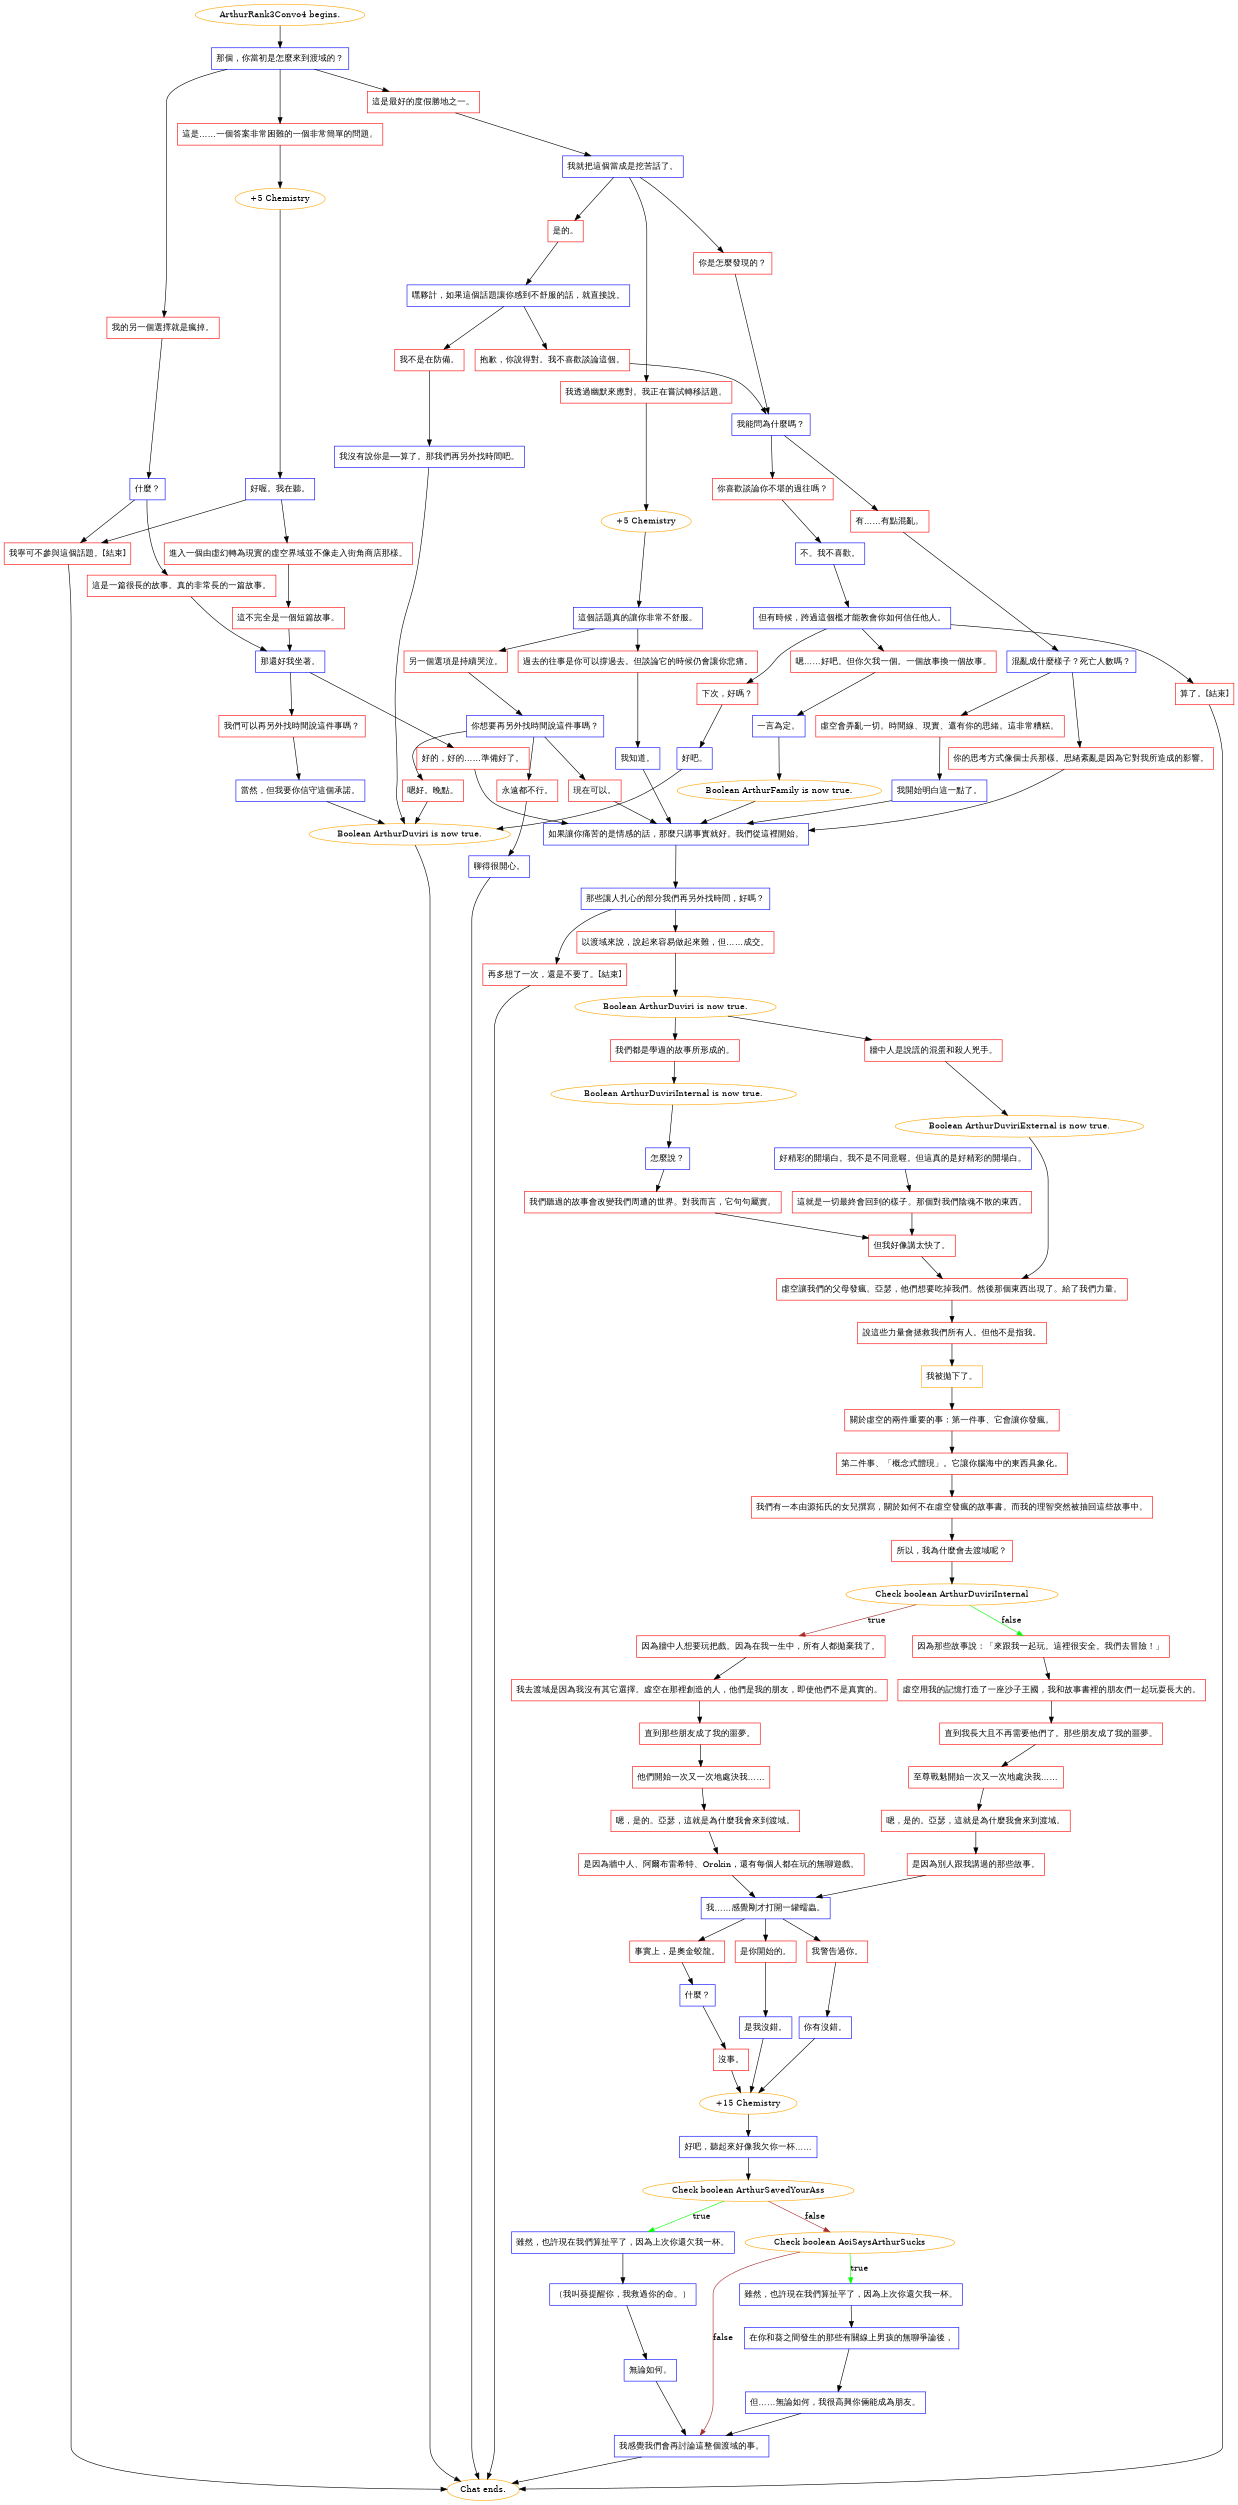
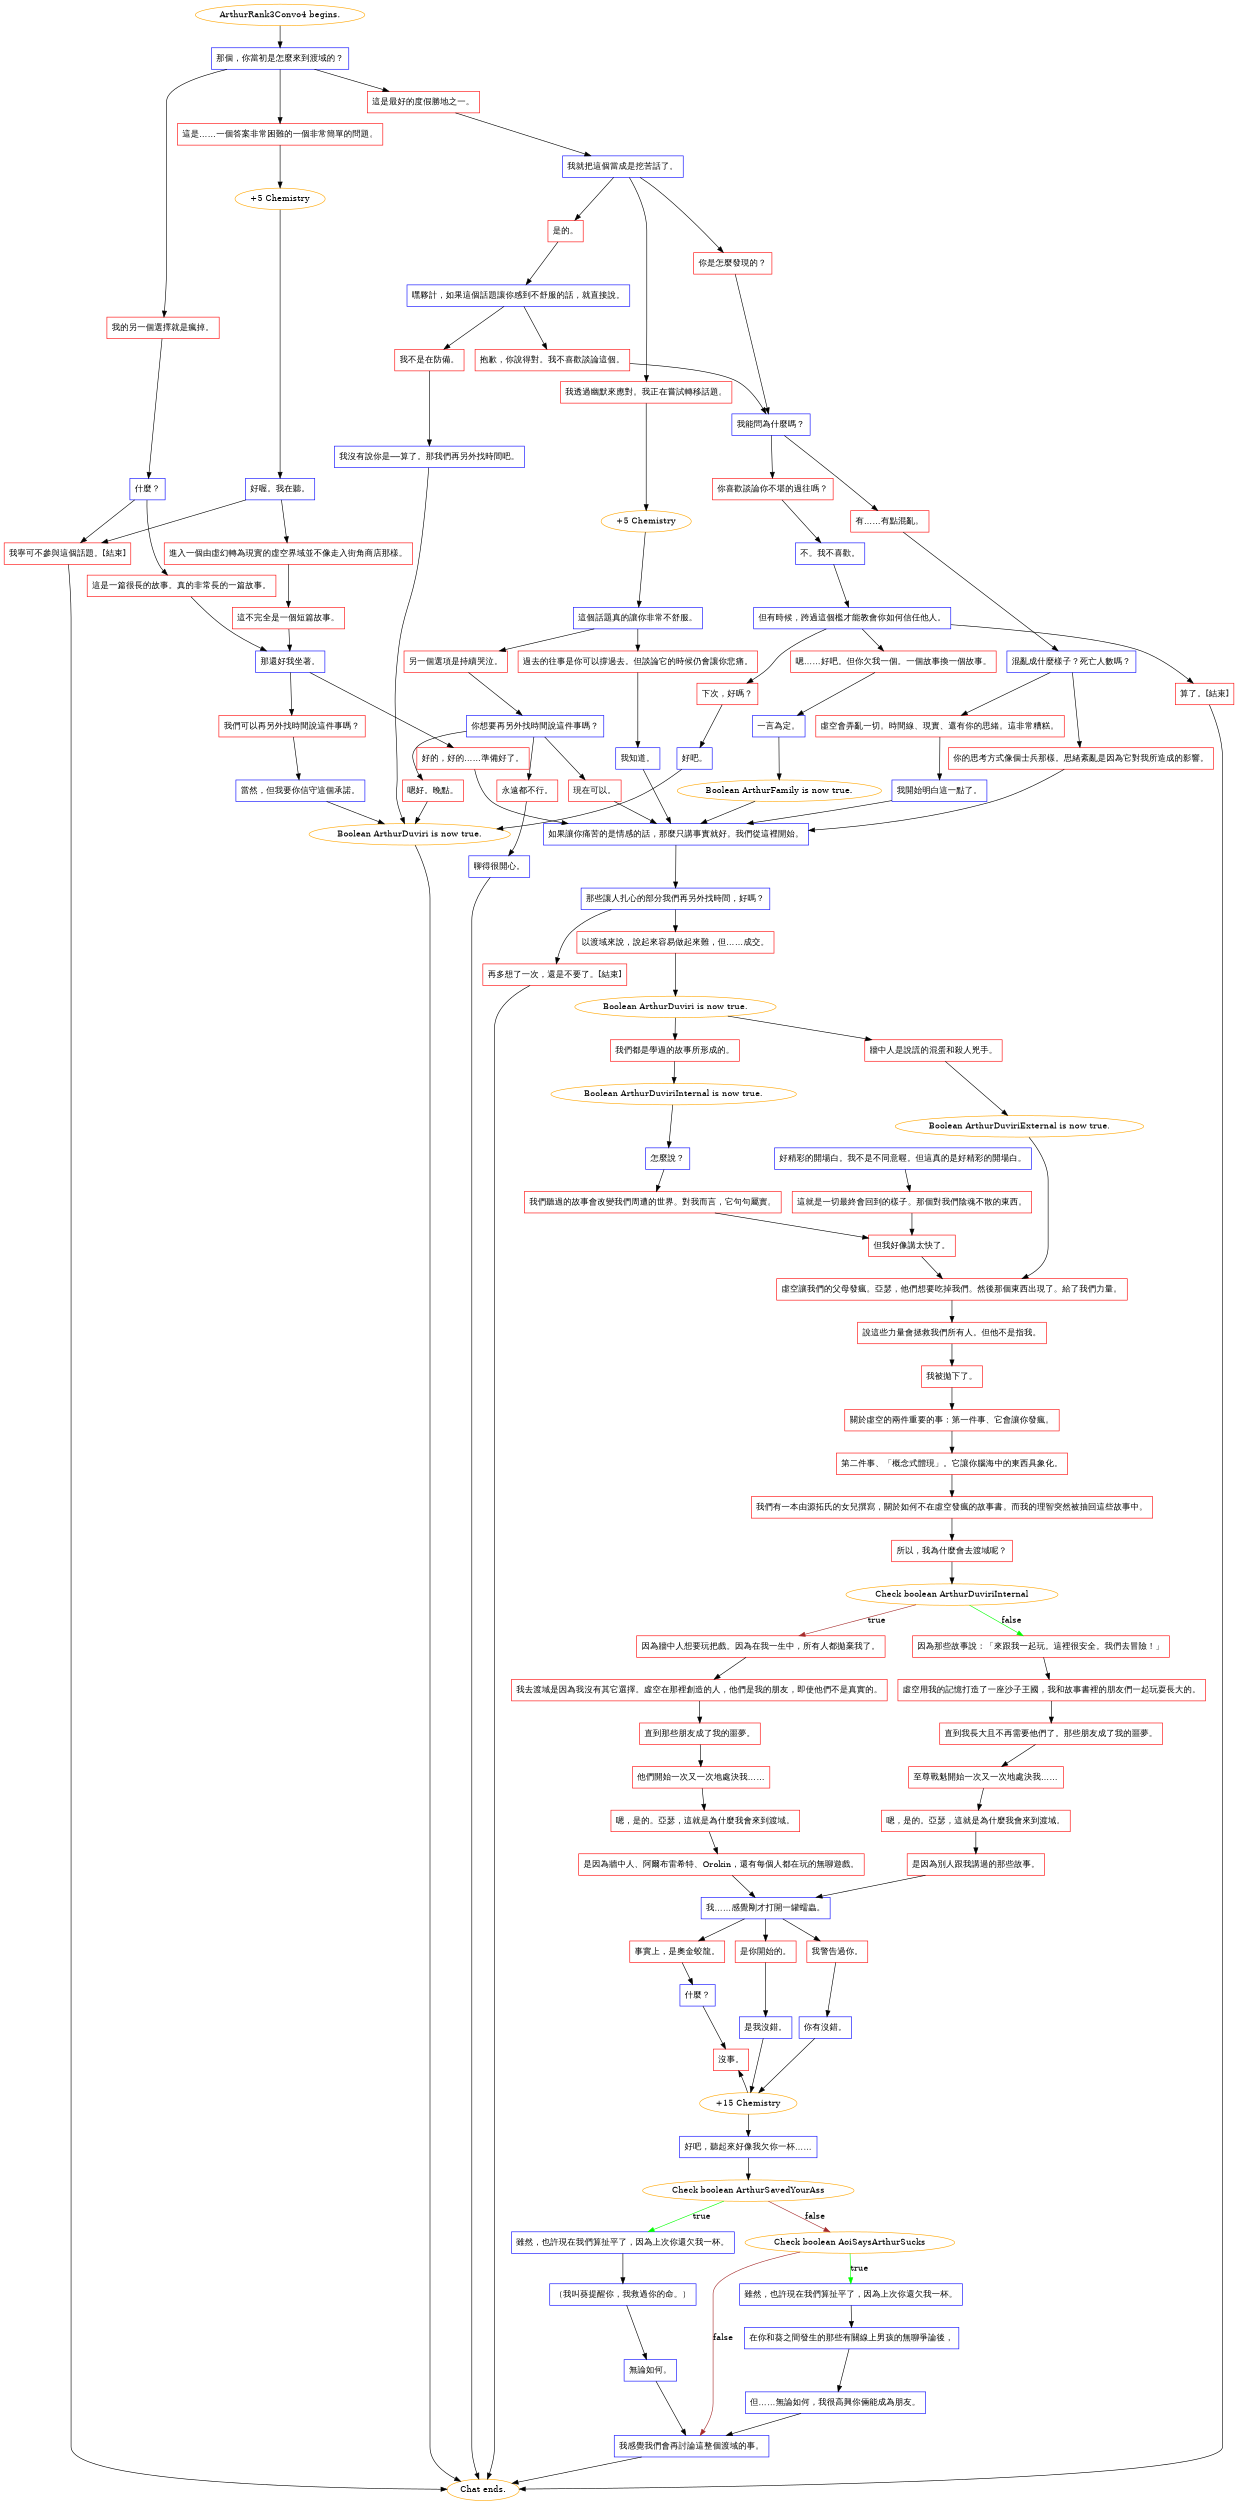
  digraph {
    node [color=red shape=box]
    "ArthurRank3Convo4 begins." [color=orange shape=""]
    n2 [color=blue label="那個，你當初是怎麼來到渡域的？"]
    n3 [label="這是……一個答案非常困難的一個非常簡單的問題。"]
    n4 [label="我的另一個選擇就是瘋掉。"]
    n5 [label="這是最好的度假勝地之一。"]
    n6 [color=orange label="+5 Chemistry" shape=""]
    n7 [color=blue label="什麼？"]
    n8 [color=blue label="我就把這個當成是挖苦話了。"]
    n9 [color=blue label="好喔。我在聽。"]
    n10 [label="這是一篇很長的故事。真的非常長的一篇故事。"]
    n11 [label="我寧可不參與這個話題。[結束]"]
    n12 [label="我透過幽默來應對。我正在嘗試轉移話題。"]
    n13 [label="是的。"]
    n14 [label="你是怎麼發現的？"]
    n15 [label="進入一個由虛幻轉為現實的虛空界域並不像走入街角商店那樣。"]
    n16 [color=blue label="那還好我坐著。"]
    "Chat ends." [color=orange shape=""]
    n18 [color=orange label="+5 Chemistry" shape=""]
    n19 [color=blue label="嘿夥計，如果這個話題讓你感到不舒服的話，就直接說。"]
    n20 [color=blue label="我能問為什麼嗎？"]
    n21 [label="這不完全是一個短篇故事。"]
    n22 [label="好的，好的……準備好了。"]
    n23 [label="我們可以再另外找時間說這件事嗎？"]
    n24 [color=blue label="這個話題真的讓你非常不舒服。"]
    n25 [label="抱歉，你說得對。我不喜歡談論這個。"]
    n26 [label="我不是在防備。"]
    n27 [color=blue label="如果讓你痛苦的是情感的話，那麼只講事實就好。我們從這裡開始。"]
    n28 [color=blue label="當然，但我要你信守這個承諾。"]
    n29 [label="過去的往事是你可以撐過去。但談論它的時候仍會讓你悲痛。"]
    n30 [label="另一個選項是持續哭泣。"]
    n31 [color=blue label="我沒有說你是──算了。那我們再另外找時間吧。"]
    n32 [color=blue label="那些讓人扎心的部分我們再另外找時間，好嗎？"]
    n33 [color=orange label="Boolean ArthurDuviri is now true." shape=""]
    n34 [color=blue label="我知道。"]
    n35 [color=blue label="你想要再另外找時間說這件事嗎？"]
    n36 [label="有……有點混亂。"]
    n37 [label="你喜歡談論你不堪的過往嗎？"]
    n38 [label="以渡域來說，說起來容易做起來難，但……成交。"]
    n39 [label="再多想了一次，還是不要了。[結束]"]
    n40 [label="現在可以。"]
    n41 [label="嗯好。晚點。"]
    n42 [label="永遠都不行。"]
    n43 [color=blue label="混亂成什麼樣子？死亡人數嗎？"]
    n44 [color=blue label="不。我不喜歡。"]
    n45 [color=orange label="Boolean ArthurDuviri is now true." shape=""]
    n46 [color=blue label="聊得很開心。"]
    n47 [label="虛空會弄亂一切。時間線、現實、還有你的思緒。這非常糟糕。"]
    n48 [label="你的思考方式像個士兵那樣。思緒紊亂是因為它對我所造成的影響。"]
    n49 [color=blue label="但有時候，跨過這個檻才能教會你如何信任他人。"]
    n50 [label="我們都是學過的故事所形成的。"]
    n51 [label="牆中人是說謊的混蛋和殺人兇手。"]
    n52 [color=blue label="我開始明白這一點了。"]
    n53 [label="嗯……好吧。但你欠我一個。一個故事換一個故事。"]
    n54 [label="下次，好嗎？"]
    n55 [label="算了。[結束]"]
    n56 [color=orange label="Boolean ArthurDuviriInternal is now true." shape=""]
    n57 [color=orange label="Boolean ArthurDuviriExternal is now true." shape=""]
    n58 [color=blue label="一言為定。"]
    n59 [color=blue label="好吧。"]
    n60 [color=blue label="怎麼說？"]
    n61 [label="虛空讓我們的父母發瘋。亞瑟，他們想要吃掉我們。然後那個東西出現了。給了我們力量。"]
    n62 [color=orange label="Boolean ArthurFamily is now true." shape=""]
    n63 [label="我們聽過的故事會改變我們周遭的世界。對我而言，它句句屬實。"]
    n64 [color=blue label="好精彩的開場白。我不是不同意喔。但這真的是好精彩的開場白。"]
    n65 [label="這就是一切最終會回到的樣子。那個對我們陰魂不散的東西。"]
    n66 [label="但我好像講太快了。"]
    n67 [label="說這些力量會拯救我們所有人。但他不是指我。"]
-   n68 [color=orange label="我被拋下了。"]
+   n68 [label="我被拋下了。"]
    n69 [label="關於虛空的兩件重要的事：第一件事、它會讓你發瘋。"]
    n70 [label="第二件事、「概念式體現」。它讓你腦海中的東西具象化。"]
    n71 [label="我們有一本由源拓氏的女兒撰寫，關於如何不在虛空發瘋的故事書。而我的理智突然被抽回這些故事中。"]
    n72 [label="所以，我為什麼會去渡域呢？"]
    n73 [color=orange label="Check boolean ArthurDuviriInternal" shape=""]
    n74 [label="因為那些故事說：「來跟我一起玩。這裡很安全。我們去冒險！」"]
    n75 [label="因為牆中人想要玩把戲。因為在我一生中，所有人都拋棄我了。"]
    n76 [label="虛空用我的記憶打造了一座沙子王國，我和故事書裡的朋友們一起玩耍長大的。"]
    n77 [label="我去渡域是因為我沒有其它選擇。虛空在那裡創造的人，他們是我的朋友，即使他們不是真實的。"]
    n78 [label="直到我長大且不再需要他們了。那些朋友成了我的噩夢。"]
    n79 [label="直到那些朋友成了我的噩夢。"]
    n80 [label="至尊戰魁開始一次又一次地處決我……"]
    n81 [label="他們開始一次又一次地處決我……"]
    n82 [label="嗯，是的。亞瑟，這就是為什麼我會來到渡域。"]
    n83 [label="嗯，是的。亞瑟，這就是為什麼我會來到渡域。"]
    n84 [label="是因為別人跟我講過的那些故事。"]
    n85 [label="是因為牆中人、阿爾布雷希特、Orokin，還有每個人都在玩的無聊遊戲。"]
    n86 [color=blue label="我……感覺剛才打開一罐蠕蟲。"]
    n87 [label="事實上，是奧金蛟龍。"]
    n88 [label="是你開始的。"]
    n89 [label="我警告過你。"]
    n90 [color=blue label="什麼？"]
    n91 [color=blue label="是我沒錯。"]
    n92 [color=blue label="你有沒錯。"]
    n93 [label="沒事。"]
    n94 [color=orange label="+15 Chemistry" shape=""]
    n95 [color=blue label="好吧，聽起來好像我欠你一杯……"]
    n96 [color=orange label="Check boolean ArthurSavedYourAss" shape=""]
    n97 [color=blue label="雖然，也許現在我們算扯平了，因為上次你還欠我一杯。"]
    n98 [color=orange label="Check boolean AoiSaysArthurSucks" shape=""]
    n99 [color=blue label="（我叫葵提醒你，我救過你的命。）"]
    n100 [color=blue label="雖然，也許現在我們算扯平了，因為上次你還欠我一杯。"]
    n101 [color=blue label="我感覺我們會再討論這整個渡域的事。"]
    n102 [color=blue label="無論如何。"]
    n103 [color=blue label="在你和葵之間發生的那些有關線上男孩的無聊爭論後，"]
    n104 [color=blue label="但……無論如何，我很高興你倆能成為朋友。"]
    "ArthurRank3Convo4 begins." -> n2
    n2 -> n3
    n2 -> n4
    n2 -> n5
    n3 -> n6
    n4 -> n7
    n5 -> n8
    n6 -> n9
    n7 -> n10
    n7 -> n11
    n8 -> n12
    n8 -> n13
    n8 -> n14
    n9 -> n11
    n9 -> n15
    n10 -> n16
    n11 -> "Chat ends."
    n12 -> n18
    n13 -> n19
    n14 -> n20
    n15 -> n21
    n16 -> n22
    n16 -> n23
    n18 -> n24
    n19 -> n25
    n19 -> n26
    n20 -> n36
    n20 -> n37
    n21 -> n16
    n22 -> n27
    n23 -> n28
    n24 -> n29
    n24 -> n30
    n25 -> n20
    n26 -> n31
    n27 -> n32
    n28 -> n33
    n29 -> n34
    n30 -> n35
    n31 -> n33
    n32 -> n38
    n32 -> n39
    n33 -> "Chat ends."
    n34 -> n27
    n35 -> n40
    n35 -> n41
    n35 -> n42
    n36 -> n43
    n37 -> n44
    n38 -> n45
    n39 -> "Chat ends."
    n40 -> n27
    n41 -> n33
    n42 -> n46
    n43 -> n47
    n43 -> n48
    n44 -> n49
    n45 -> n50
    n45 -> n51
    n46 -> "Chat ends."
    n47 -> n52
    n48 -> n27
    n49 -> n53
    n49 -> n54
    n49 -> n55
    n50 -> n56
    n51 -> n57
    n52 -> n27
    n53 -> n58
    n54 -> n59
    n55 -> "Chat ends."
    n56 -> n60
    n57 -> n61
    n58 -> n62
    n59 -> n33
    n60 -> n63
    n61 -> n67
    n62 -> n27
    n63 -> n66
    n64 -> n65
    n65 -> n66
    n66 -> n61
    n67 -> n68
    n68 -> n69
    n69 -> n70
    n70 -> n71
    n71 -> n72
    n72 -> n73
    n73 -> n74 [color=green label=false]
    n73 -> n75 [color=brown label=true]
    n74 -> n76
    n75 -> n77
    n76 -> n78
    n77 -> n79
    n78 -> n80
    n79 -> n81
    n80 -> n82
    n81 -> n83
    n82 -> n84
    n83 -> n85
    n84 -> n86
    n85 -> n86
    n86 -> n87
    n86 -> n88
    n86 -> n89
    n87 -> n90
    n88 -> n91
    n89 -> n92
    n90 -> n93
    n91 -> n94
    n92 -> n94
-   n93 -> n94
+   n94 -> n93
    n94 -> n95
    n95 -> n96
    n96 -> n97 [color=green label=true]
    n96 -> n98 [color=brown label=false]
    n97 -> n99
    n98 -> n100 [color=green label=true]
    n98 -> n101 [color=brown label=false]
    n99 -> n102
    n100 -> n103
    n101 -> "Chat ends."
    n102 -> n101
    n103 -> n104
    n104 -> n101
  }
